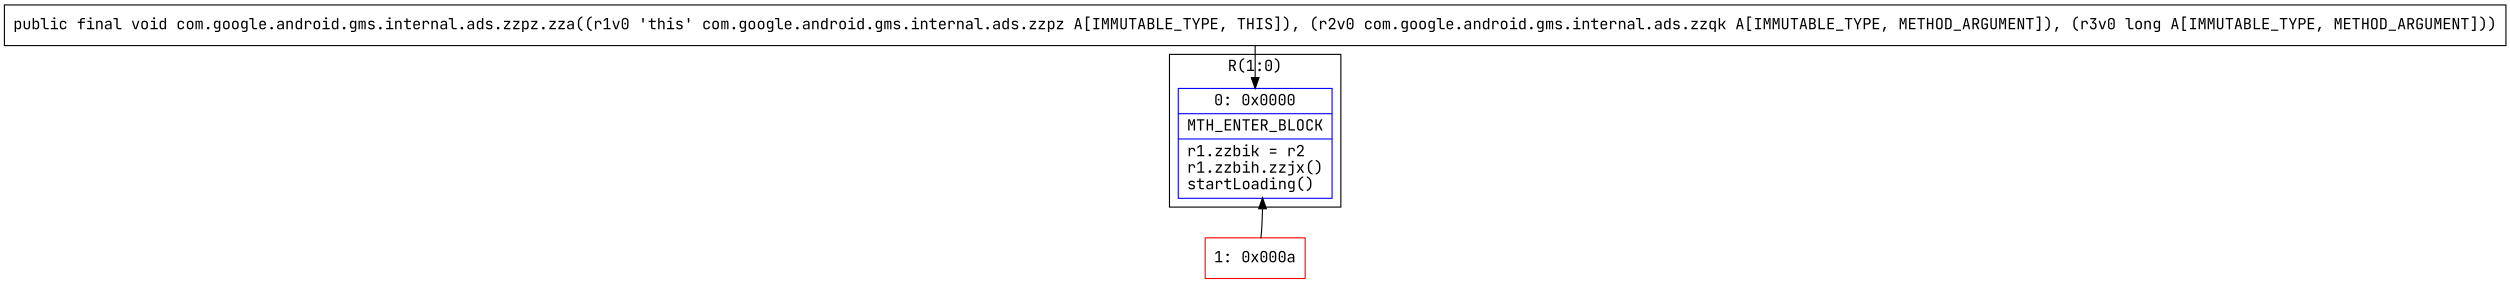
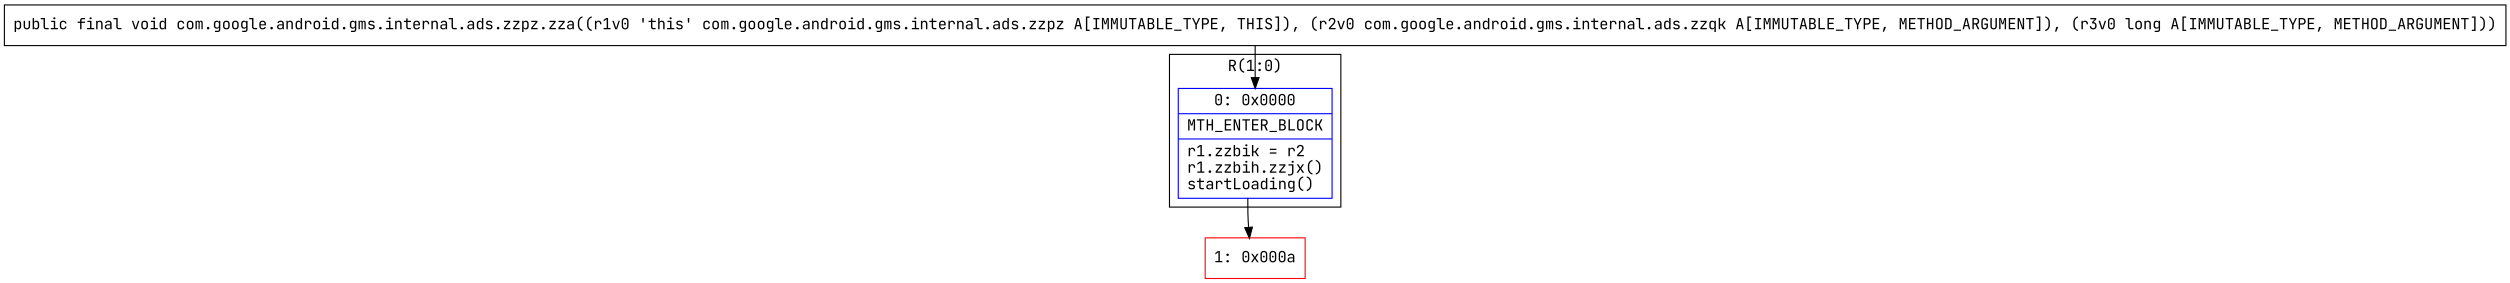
  digraph {
    fontname="JetBrains Mono"
    node [shape=record fontname="JetBrains Mono"]
    edge [fontname="JetBrains Mono"]
    n1 [color=blue label="{0\:\ 0x0000|MTH_ENTER_BLOCK\l|r1.zzbik = r2\lr1.zzbih.zzjx()\lstartLoading()\l}"]
    n2 [color=red label="{1\:\ 0x000a}"]
    n3 [label="{public final void com.google.android.gms.internal.ads.zzpz.zza((r1v0 'this' com.google.android.gms.internal.ads.zzpz A[IMMUTABLE_TYPE, THIS]), (r2v0 com.google.android.gms.internal.ads.zzqk A[IMMUTABLE_TYPE, METHOD_ARGUMENT]), (r3v0 long A[IMMUTABLE_TYPE, METHOD_ARGUMENT])) }"]
    subgraph cluster_1 {
      label="R(1:0)"
      n1
    }
-   n2 -> n1
+   n1 -> n2
    n3 -> n1
  }
